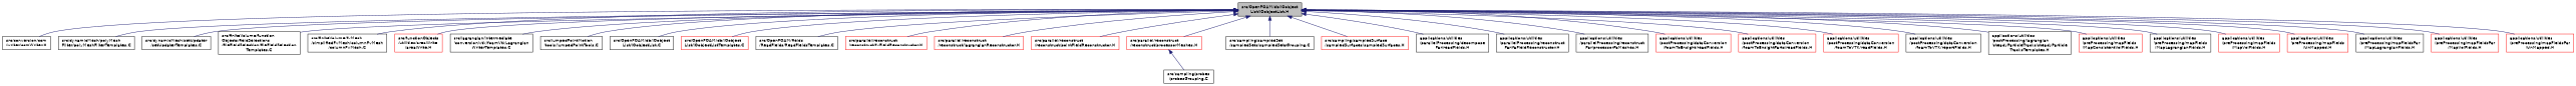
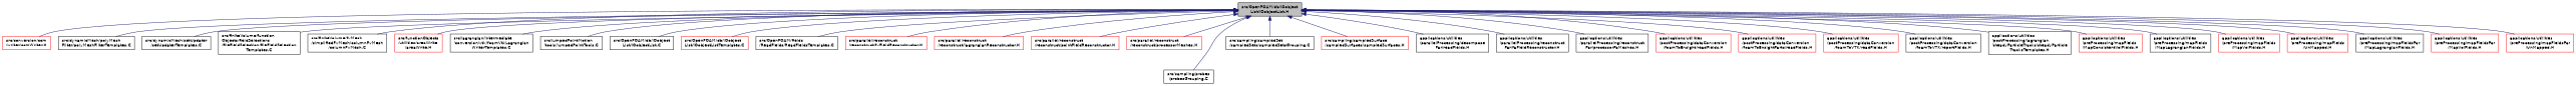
  digraph {
    node [color=black fontname=Helvetica fontsize=10 shape=record]
    edge [color=midnightblue dir=back fontname=Helvetica fontsize=10 labelfontname=Helvetica labelfontsize=10 style=solid]
    n1 [fillcolor=grey75 fontcolor=black height=0.2 label="src/OpenFOAM/db/IOobject\lList/IOobjectList.H" style=filled width=0.4]
-   n2 [height=0.2 label="src/conversion/ccm\l/writer/ccmWriter.H" width=0.4]
+   n2 [color=red height=0.2 label="src/conversion/ccm\l/writer/ccmWriter.H" width=0.4]
    n3 [height=0.2 label="src/dynamicMesh/polyMesh\lFilter/polyMeshFilterTemplates.C" width=0.4]
    n4 [height=0.2 label="src/dynamicMesh/setUpdater\l/setUpdaterTemplates.C" width=0.4]
    n5 [height=0.2 label="src/finiteVolume/function\lObjects/fieldSelections\l/fileFieldSelection/fileFieldSelection\lTemplates.C" width=0.4]
    n6 [height=0.2 label="src/finiteVolume/fvMesh\l/simplifiedFvMesh/columnFvMesh\l/columnFvMesh.C" width=0.4]
    n7 [color=red height=0.2 label="src/functionObjects\l/utilities/areaWrite\l/areaWrite.H" width=0.4]
    n8 [height=0.2 label="src/lagrangian/intermediate\l/conversion/vtk/foamVtkLagrangian\lWriterTemplates.C" width=0.4]
    n9 [height=0.2 label="src/lumpedPointMotion\l/tools/lumpedPointTools.C" width=0.4]
    n10 [height=0.2 label="src/OpenFOAM/db/IOobject\lList/IOobjectList.C" width=0.4]
    n11 [color=red height=0.2 label="src/OpenFOAM/db/IOobject\lList/IOobjectListTemplates.C" width=0.4]
    n12 [height=0.2 label="src/OpenFOAM/fields\l/ReadFields/ReadFieldsTemplates.C" width=0.4]
    n13 [color=red height=0.2 label="src/parallel/reconstruct\l/reconstruct/fvFieldReconstructor.H" width=0.4]
    n14 [color=red height=0.2 label="src/parallel/reconstruct\l/reconstruct/lagrangianReconstructor.H" width=0.4]
    n15 [color=red height=0.2 label="src/parallel/reconstruct\l/reconstruct/pointFieldReconstructor.H" width=0.4]
    n16 [color=red height=0.2 label="src/parallel/reconstruct\l/reconstruct/processorMeshes.H" width=0.4]
    n17 [height=0.2 label="src/sampling/probes\l/probesGrouping.C" width=0.4]
    n18 [height=0.2 label="src/sampling/sampledSet\l/sampledSets/sampledSetsGrouping.C" width=0.4]
    n19 [color=red height=0.2 label="src/sampling/sampledSurface\l/sampledSurfaces/sampledSurfaces.H" width=0.4]
    n20 [height=0.2 label="applications/utilities\l/parallelProcessing/decompose\lPar/readFields.H" width=0.4]
    n21 [height=0.2 label="applications/utilities\l/parallelProcessing/reconstruct\lPar/faFieldReconstructor.H" width=0.4]
    n22 [height=0.2 label="applications/utilities\l/parallelProcessing/reconstruct\lPar/processorFaMeshes.H" width=0.4]
    n23 [color=red height=0.2 label="applications/utilities\l/postProcessing/dataConversion\l/foamToEnsight/readFields.H" width=0.4]
    n24 [color=red height=0.2 label="applications/utilities\l/postProcessing/dataConversion\l/foamToEnsightParts/readFields.H" width=0.4]
    n25 [color=red height=0.2 label="applications/utilities\l/postProcessing/dataConversion\l/foamToVTK/readFields.H" width=0.4]
    n26 [height=0.2 label="applications/utilities\l/postProcessing/dataConversion\l/foamToVTK/reportFields.H" width=0.4]
    n27 [height=0.2 label="applications/utilities\l/postProcessing/lagrangian\l/steadyParticleTracks/steadyParticle\lTracksTemplates.H" width=0.4]
    n28 [color=red height=0.2 label="applications/utilities\l/preProcessing/mapFields\l/MapConsistentVolFields.H" width=0.4]
    n29 [height=0.2 label="applications/utilities\l/preProcessing/mapFields\l/MapLagrangianFields.H" width=0.4]
    n30 [color=red height=0.2 label="applications/utilities\l/preProcessing/mapFields\l/MapVolFields.H" width=0.4]
    n31 [color=red height=0.2 label="applications/utilities\l/preProcessing/mapFields\l/UnMapped.H" width=0.4]
    n32 [height=0.2 label="applications/utilities\l/preProcessing/mapFieldsPar\l/MapLagrangianFields.H" width=0.4]
    n33 [color=red height=0.2 label="applications/utilities\l/preProcessing/mapFieldsPar\l/MapVolFields.H" width=0.4]
    n34 [color=red height=0.2 label="applications/utilities\l/preProcessing/mapFieldsPar\l/UnMapped.H" width=0.4]
    n1 -> n2
    n1 -> n3
    n1 -> n4
    n1 -> n5
    n1 -> n6
    n1 -> n7
    n1 -> n8
    n1 -> n9
    n1 -> n10
    n1 -> n11
    n1 -> n12
    n1 -> n13
    n1 -> n14
    n1 -> n15
    n1 -> n16
-   n16 -> n17
+   n1 -> n17
    n1 -> n18
    n1 -> n19
    n1 -> n20
    n1 -> n21
    n1 -> n22
    n1 -> n23
    n1 -> n24
    n1 -> n25
    n1 -> n26
    n1 -> n27
    n1 -> n28
    n1 -> n29
    n1 -> n30
    n1 -> n31
    n1 -> n32
    n1 -> n33
    n1 -> n34
  }
